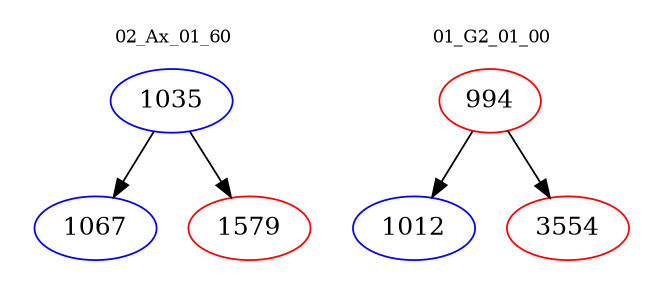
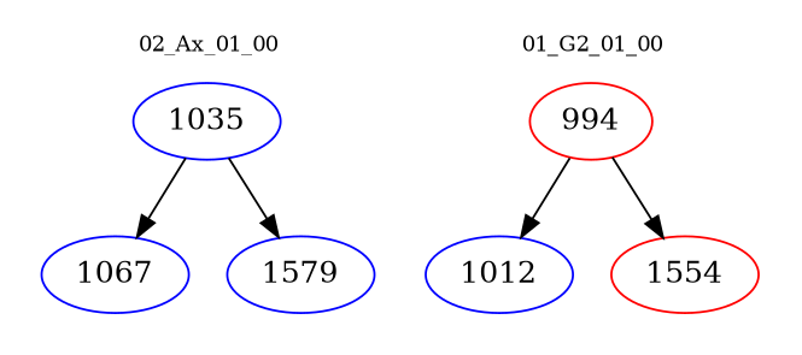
  digraph {
    node [color=blue]
    edge [color=black]
    n1 [label=1035]
    n2 [label=1067]
-   n3 [color=red label=1579]
+   n3 [label=1579]
    n4 [color=red label=994]
    n5 [label=1012]
-   n6 [color=red label=3554]
+   n6 [color=red label=1554]
    subgraph cluster_1 {
      color=white
      fontsize=10
-     label="02_Ax_01_60"
+     label="02_Ax_01_00"
      n1
      n2
      n3
    }
    subgraph cluster_2 {
      color=white
      fontsize=10
      label="01_G2_01_00"
      n4
      n5
      n6
    }
    n1 -> n2
    n1 -> n3
    n4 -> n5
    n4 -> n6
  }
